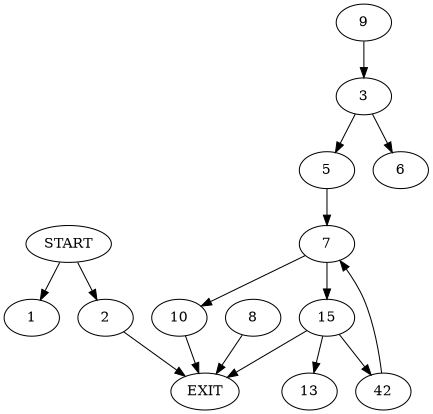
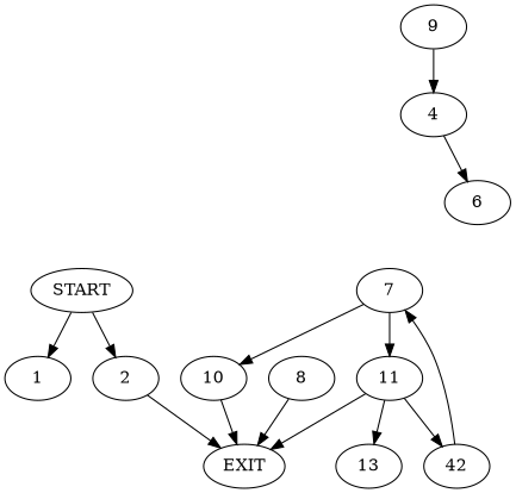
  digraph {
    n1 [label=START]
    1
    2
    n4 [label=EXIT]
-   4 [label=3]
-   5
+   4
    6
    7
    10
-   11 [label=15]
+   11
    8
    9
    n13 [label=42]
    13
    n1 -> 1
    n1 -> 2
    2 -> n4
-   4 -> 5
    4 -> 6
-   5 -> 7
    7 -> 10
    7 -> 11
    10 -> n4
    11 -> n4
    11 -> n13
    11 -> 13
    8 -> n4
    9 -> 4
    n13 -> 7
  }
